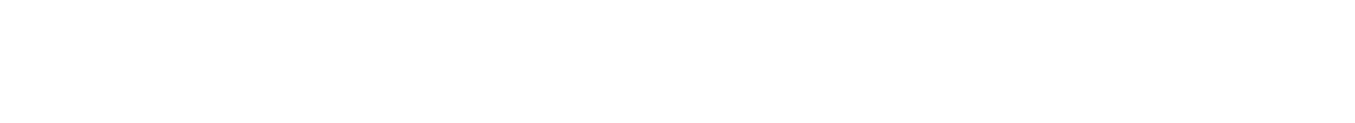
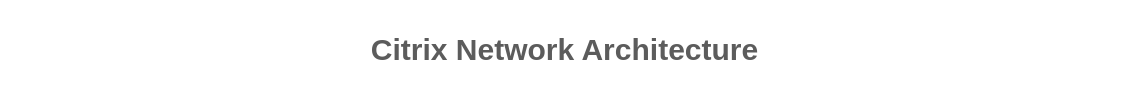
  <mxCell id="0" style=";html=1;" />
  <mxCell id="1" style=";html=1;" parent="0" />
+ <mxCell id="2" value="Citrix Network Architecture" style="text;strokeColor=none;fillColor=none;html=1;fontSize=24;fontStyle=1;verticalAlign=middle;align=center;fontColor=#5C5C5C;" parent="1" vertex="1"><mxGeometry x="20" y="20" width="861" height="40" as="geometry" /></mxCell>
